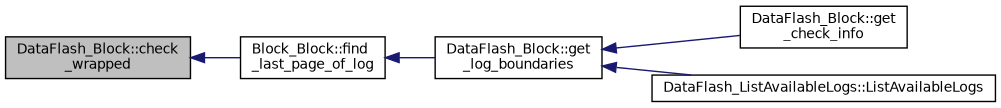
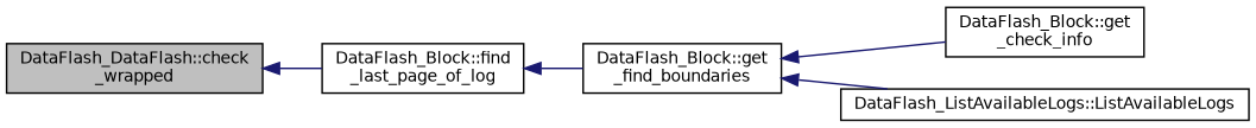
  digraph {
    rankdir=LR
    node [color=black fillcolor=white fontname=Helvetica fontsize=10 shape=record style=filled]
    edge [color=midnightblue dir=back fontname=Helvetica fontsize=10 labelfontname=Helvetica labelfontsize=10 style=solid]
-   n1 [fillcolor=grey75 fontcolor=black height=0.2 label="DataFlash_Block::check\l_wrapped" width=0.4]
-   n2 [height=0.2 label="Block_Block::find\l_last_page_of_log" width=0.4]
-   n3 [height=0.2 label="DataFlash_Block::get\l_log_boundaries" width=0.4]
+   n1 [fillcolor=grey75 fontcolor=black height=0.2 label="DataFlash_DataFlash::check\l_wrapped" width=0.4]
+   n2 [height=0.2 label="DataFlash_Block::find\l_last_page_of_log" width=0.4]
+   n3 [height=0.2 label="DataFlash_Block::get\l_find_boundaries" width=0.4]
    n4 [height=0.2 label="DataFlash_Block::get\l_check_info" width=0.4]
    n5 [height=0.2 label="DataFlash_ListAvailableLogs::ListAvailableLogs" width=0.4]
    n1 -> n2
    n2 -> n3
    n3 -> n4
    n3 -> n5
  }
